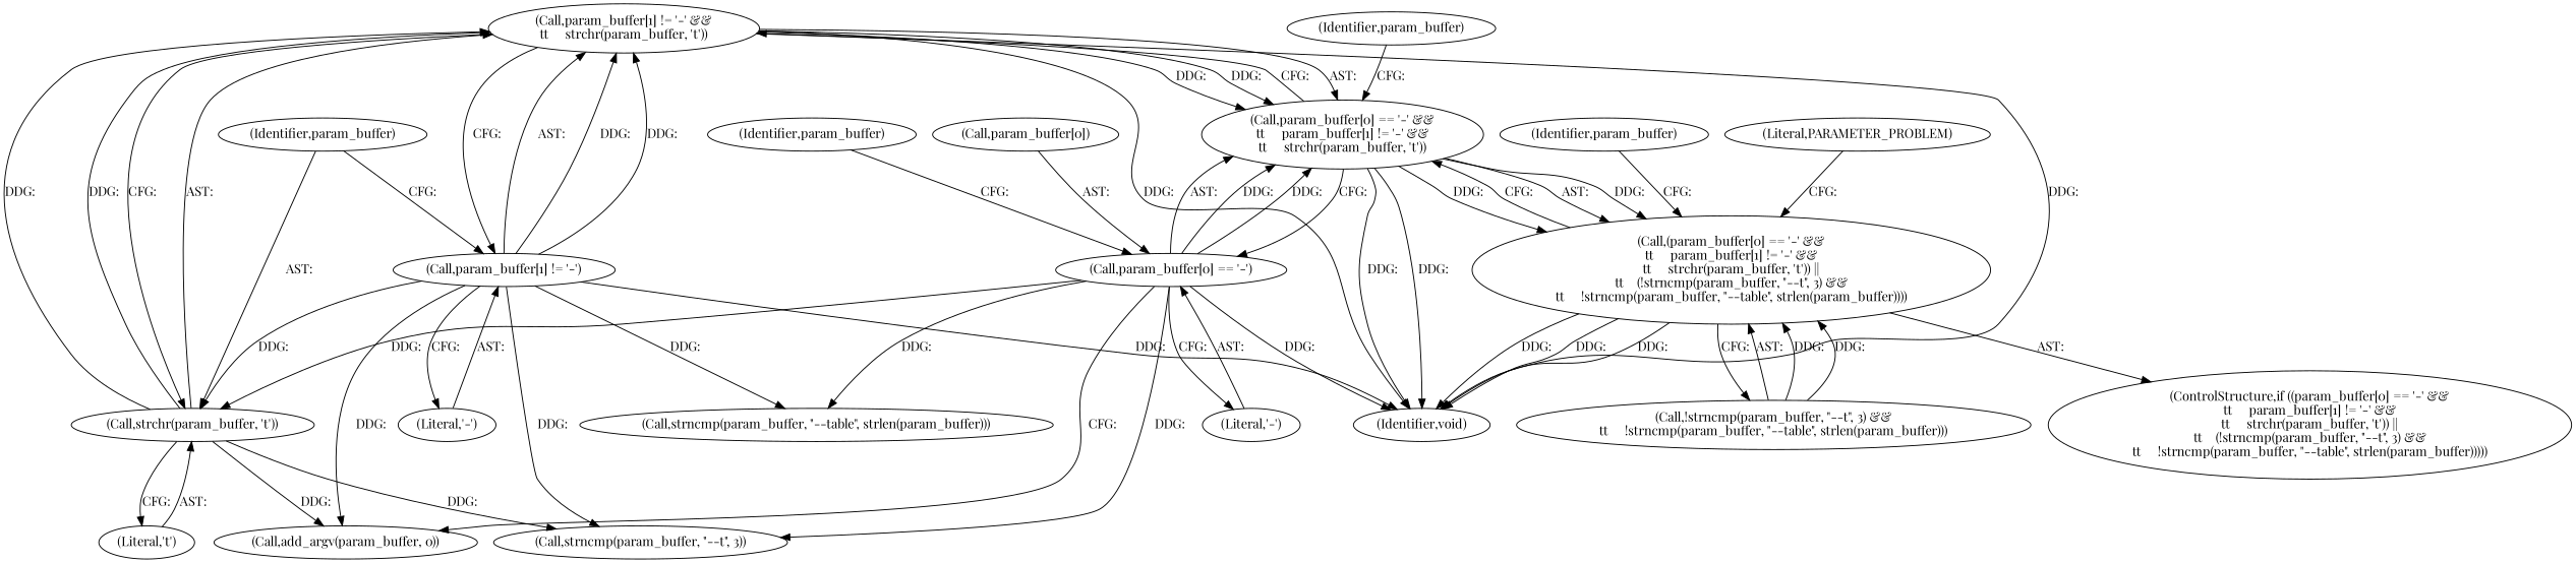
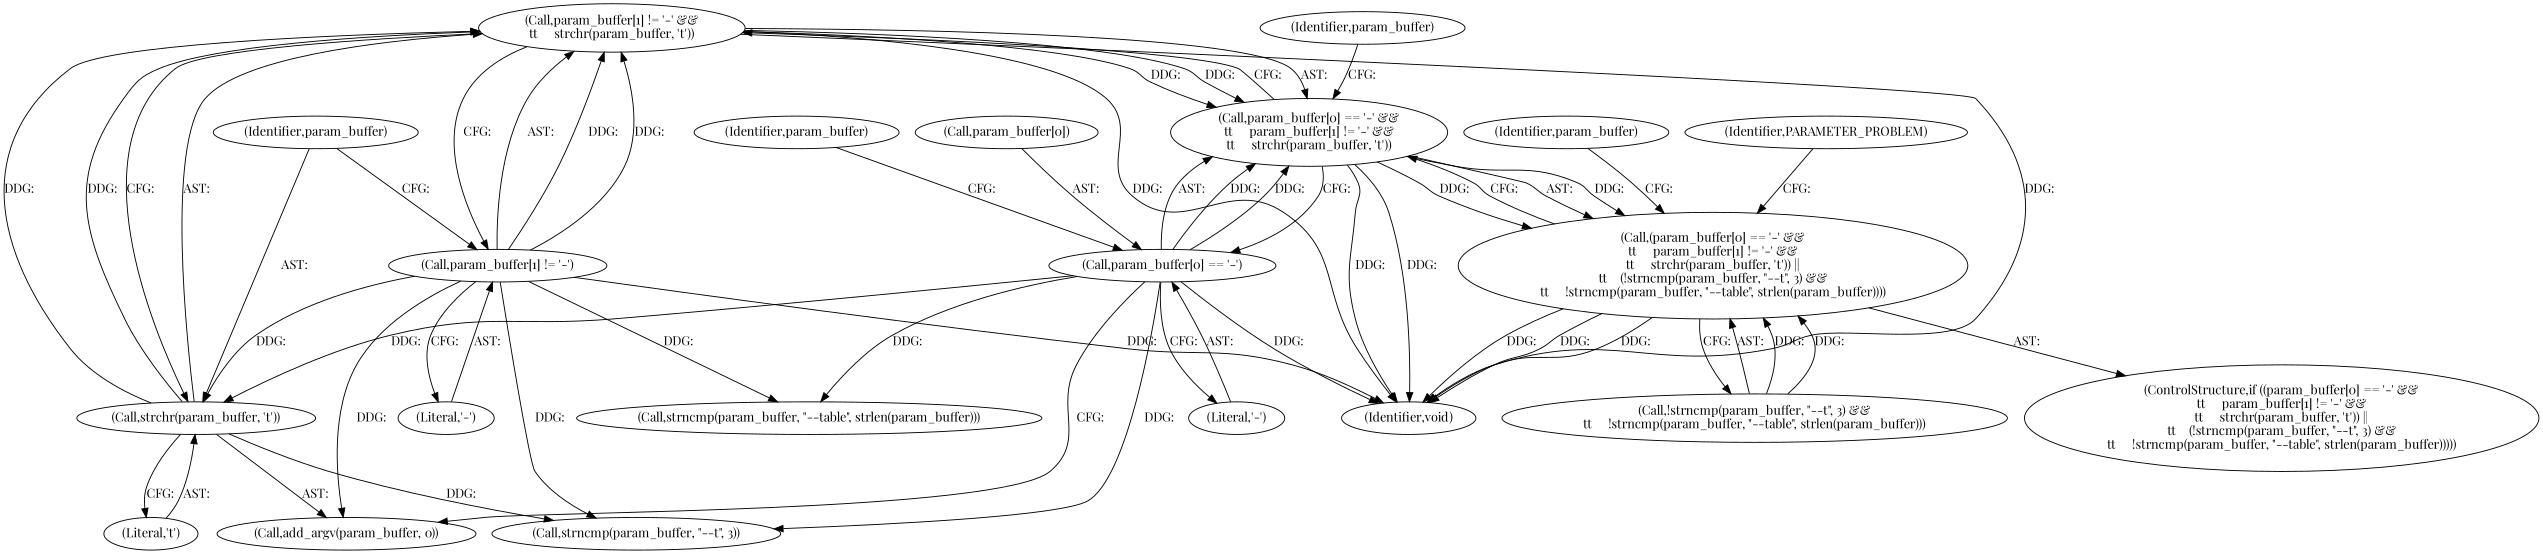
  digraph {
    fontname="Playfair Display"
    node [fontname="Playfair Display"]
    edge [fontname="Playfair Display"]
    n1 [label="(Call,param_buffer[1] != '-' &&\n\t\t     strchr(param_buffer, 't'))"]
    n2 [label="(Call,param_buffer[1] != '-')"]
    n3 [label="(Call,strchr(param_buffer, 't'))"]
    n4 [label="(Call,param_buffer[0] == '-' &&\n\t\t     param_buffer[1] != '-' &&\n\t\t     strchr(param_buffer, 't'))"]
    n5 [label="(Identifier,void)"]
    n6 [label="(Call,strncmp(param_buffer, \"--table\", strlen(param_buffer)))"]
    n7 [label="(Call,add_argv(param_buffer, 0))"]
    n8 [label="(Call,strncmp(param_buffer, \"--t\", 3))"]
    n9 [label="(Literal,'-')"]
    n10 [label="(Literal,'t')"]
    n11 [label="(Call,param_buffer[0] == '-')"]
    n12 [label="(Call,(param_buffer[0] == '-' &&\n\t\t     param_buffer[1] != '-' &&\n\t\t     strchr(param_buffer, 't')) ||\n\t\t    (!strncmp(param_buffer, \"--t\", 3) &&\n\t\t     !strncmp(param_buffer, \"--table\", strlen(param_buffer))))"]
    n13 [label="(Literal,'-')"]
    n14 [label="(ControlStructure,if ((param_buffer[0] == '-' &&\n\t\t     param_buffer[1] != '-' &&\n\t\t     strchr(param_buffer, 't')) ||\n\t\t    (!strncmp(param_buffer, \"--t\", 3) &&\n\t\t     !strncmp(param_buffer, \"--table\", strlen(param_buffer)))))"]
    n15 [label="(Call,!strncmp(param_buffer, \"--t\", 3) &&\n\t\t     !strncmp(param_buffer, \"--table\", strlen(param_buffer)))"]
    n16 [label="(Identifier,param_buffer)"]
    n17 [label="(Identifier,param_buffer)"]
    n18 [label="(Identifier,param_buffer)"]
    n19 [label="(Identifier,param_buffer)"]
-   n20 [label="(Literal,PARAMETER_PROBLEM)"]
+   n20 [label="(Identifier,PARAMETER_PROBLEM)"]
    n21 [label="(Call,param_buffer[0])"]
    n1 -> n2 [label="CFG: "]
    n1 -> n3 [label="CFG: "]
    n1 -> n4 [label="AST: "]
    n1 -> n4 [label="DDG: "]
    n1 -> n4 [label="DDG: "]
    n1 -> n5 [label="DDG: "]
    n1 -> n5 [label="DDG: "]
    n2 -> n1 [label="AST: "]
    n2 -> n1 [label="DDG: "]
    n2 -> n1 [label="DDG: "]
    n2 -> n3 [label="DDG: "]
    n2 -> n5 [label="DDG: "]
    n2 -> n6 [label="DDG: "]
    n2 -> n7 [label="DDG: "]
    n2 -> n8 [label="DDG: "]
    n2 -> n9 [label="CFG: "]
    n3 -> n1 [label="AST: "]
    n3 -> n1 [label="DDG: "]
    n3 -> n1 [label="DDG: "]
-   n3 -> n7 [label="DDG: "]
+   n3 -> n7 [label="AST: "]
    n3 -> n8 [label="DDG: "]
    n3 -> n10 [label="CFG: "]
    n4 -> n1 [label="CFG: "]
    n4 -> n5 [label="DDG: "]
    n4 -> n5 [label="DDG: "]
    n4 -> n11 [label="CFG: "]
    n4 -> n12 [label="AST: "]
    n4 -> n12 [label="DDG: "]
    n4 -> n12 [label="DDG: "]
    n9 -> n2 [label="AST: "]
    n10 -> n3 [label="AST: "]
    n11 -> n3 [label="DDG: "]
    n11 -> n4 [label="AST: "]
    n11 -> n4 [label="DDG: "]
    n11 -> n4 [label="DDG: "]
    n11 -> n5 [label="DDG: "]
    n11 -> n6 [label="DDG: "]
    n11 -> n7 [label="CFG: "]
    n11 -> n8 [label="DDG: "]
    n11 -> n13 [label="CFG: "]
    n12 -> n4 [label="CFG: "]
    n12 -> n5 [label="DDG: "]
    n12 -> n5 [label="DDG: "]
    n12 -> n5 [label="DDG: "]
    n12 -> n14 [label="AST: "]
    n12 -> n15 [label="CFG: "]
    n13 -> n11 [label="AST: "]
    n15 -> n12 [label="AST: "]
    n15 -> n12 [label="DDG: "]
    n15 -> n12 [label="DDG: "]
    n16 -> n4 [label="CFG: "]
    n17 -> n11 [label="CFG: "]
    n18 -> n12 [label="CFG: "]
    n19 -> n2 [label="CFG: "]
    n19 -> n3 [label="AST: "]
    n20 -> n12 [label="CFG: "]
    n21 -> n11 [label="AST: "]
  }
